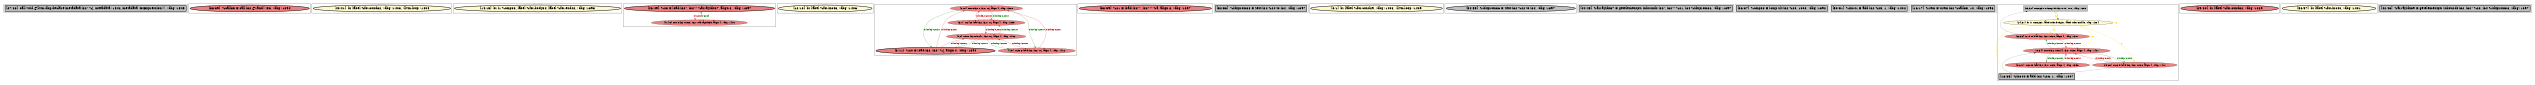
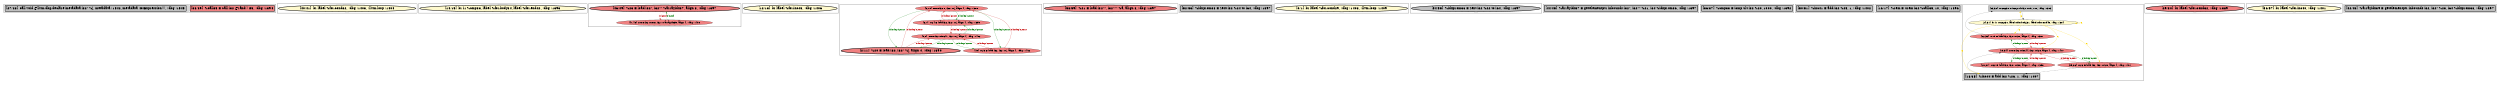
  digraph {
    node [fillcolor=lightcoral fontsize=20 penwidth=3.0 shape=ellipse style=filled]
    edge [color=firebrick3 fontcolor=firebrick3 penwidth=1.0 style=solid]
    n1 [fillcolor=grey label="[27/28]  call void @llvm.dbg.declare(metadata i32* %j, metadata !1542, metadata !DIExpression()), !dbg !1545" shape=rectangle]
-   n2 [label="[38/39]  %call35 = call i32 @rand() #3, !dbg !1394"]
+   n2 [label="[38/39]  %call35 = call i32 @rand() #3, !dbg !1394" shape=box]
    n3 [fillcolor=lemonchiffon label="[40/41]  br label %for.cond32, !dbg !1403, !llvm.loop !1404"]
    n4 [fillcolor=lemonchiffon label="[14/15]  br i1 %cmp33, label %for.body34, label %for.end42, !dbg !1393"]
    n5 [label="[46/49]  %23 = load i32*, i32** %arrayidx37, align 8, !dbg !1397"]
    n6 [label="[47/48]  store i32 %rem, i32* %arrayidx39, align 4, !dbg !1400" fontsize="" penwidth=""]
    n7 [fillcolor=lemonchiffon label="[12/13]  br label %for.inc43, !dbg !1406"]
    n8 [label="[3/10]  store i32 0, i32* %j, align 4, !dbg !1388" fontsize="" penwidth=""]
    n9 [label="[6/7]  %24 = load i32, i32* %j, align 4, !dbg !1399" fontsize="" penwidth=""]
    n10 [label="[2/11]  %20 = load i32, i32* %j, align 4, !dbg !1390"]
    n11 [label="[4/9]  %25 = load i32, i32* %j, align 4, !dbg !1402" fontsize="" penwidth=""]
    n12 [label="[5/8]  store i32 %inc41, i32* %j, align 4, !dbg !1402" fontsize="" penwidth=""]
    n13 [label="[58/59]  %21 = load i32**, i32*** %a, align 8, !dbg !1397"]
    n14 [fillcolor=grey label="[52/53]  %idxprom38 = zext i32 %24 to i64, !dbg !1397" shape=rectangle]
    n15 [fillcolor=lemonchiffon label="[0/1]  br label %for.cond29, !dbg !1408, !llvm.loop !1409"]
    n16 [fillcolor=grey label="[54/55]  %idxprom36 = zext i32 %22 to i64, !dbg !1397"]
    n17 [fillcolor=grey label="[44/45]  %arrayidx37 = getelementptr inbounds i32*, i32** %21, i64 %idxprom36, !dbg !1397" shape=rectangle]
    n18 [fillcolor=grey label="[36/37]  %cmp33 = icmp ult i32 %20, 1000, !dbg !1392" shape=rectangle]
    n19 [fillcolor=grey label="[50/51]  %inc41 = add i32 %25, 1, !dbg !1402" shape=rectangle]
    n20 [fillcolor=grey label="[16/17]  %rem = urem i32 %call35, 10, !dbg !1396" shape=rectangle]
    n21 [fillcolor=grey label="[23/32]  %cmp30 = icmp ult i32 %19, 100, !dbg !1383" shape=rectangle fontsize="" penwidth=""]
    n22 [fillcolor=lemonchiffon label="[24/31]  br i1 %cmp30, label %for.body31, label %for.end45, !dbg !1384" fontsize="" penwidth=""]
    n23 [label="[25/26]  %26 = load i32, i32* %i28, align 4, !dbg !1407" fontsize="" penwidth=""]
    n24 [fillcolor=grey label="[18/35]  %inc44 = add i32 %26, 1, !dbg !1407" shape=rectangle]
    n25 [label="[19/34]  store i32 %inc44, i32* %i28, align 4, !dbg !1407" fontsize="" penwidth=""]
    n26 [label="[22/33]  %19 = load i32, i32* %i28, align 4, !dbg !1381" fontsize="" penwidth=""]
    n27 [label="[20/21]  %22 = load i32, i32* %i28, align 4, !dbg !1398" fontsize="" penwidth=""]
    n28 [label="[29/30]  br label %for.cond32, !dbg !1389"]
    n29 [fillcolor=lemonchiffon label="[56/57]  br label %for.inc40, !dbg !1401"]
    n30 [fillcolor=grey label="[42/43]  %arrayidx39 = getelementptr inbounds i32, i32* %23, i64 %idxprom38, !dbg !1397" shape=rectangle]
    subgraph cluster_1 {
      n1
    }
    subgraph cluster_2 {
      n2
    }
    subgraph cluster_3 {
      n3
    }
    subgraph cluster_4 {
      n4
    }
    subgraph cluster_5 {
      n5
      n6
    }
    subgraph cluster_6 {
      n7
    }
    subgraph cluster_7 {
      n8
      n9
      n10
      n11
      n12
    }
    subgraph cluster_8 {
      n13
    }
    subgraph cluster_9 {
      n14
    }
    subgraph cluster_10 {
      n15
    }
    subgraph cluster_11 {
      n16
    }
    subgraph cluster_12 {
      n17
    }
    subgraph cluster_13 {
      n18
    }
    subgraph cluster_14 {
      n19
    }
    subgraph cluster_15 {
      n20
    }
    subgraph cluster_16 {
      n21
      n22
      n23
      n24
      n25
      n26
      n27
    }
    subgraph cluster_17 {
      n28
    }
    subgraph cluster_18 {
      n29
    }
    subgraph cluster_19 {
      n30
    }
    n5 -> n6 [label="A|Conf" style=dotted]
    n6 -> n5 [color=forestgreen fontcolor=forestgreen label="T|Conf" style=dotted]
    n8 -> n9 [color=forestgreen fontcolor=forestgreen label="T|indep|Const"]
    n8 -> n10 [color=forestgreen fontcolor=forestgreen label="T|indep|Const"]
    n8 -> n11 [color=forestgreen fontcolor=forestgreen label="T|indep|Const"]
    n9 -> n8 [label="A|indep|Const"]
    n9 -> n12 [label="A|indep|Const"]
    n10 -> n8 [label="A|indep|Const"]
    n10 -> n12 [label="A|indep|Const"]
    n11 -> n8 [label="A|indep|Const"]
    n11 -> n12 [label="A|indep|Const"]
    n12 -> n9 [color=forestgreen fontcolor=forestgreen label="T|indep|Const"]
    n12 -> n10 [color=forestgreen fontcolor=forestgreen label="T|indep|Const"]
    n12 -> n11 [color=forestgreen fontcolor=forestgreen label="T|indep|Const"]
    n21 -> n22 [color=black fontcolor=black penwidth=0.5]
    n22 -> n21 [color=gold fontcolor=gold label=C]
    n22 -> n22 [color=gold fontcolor=gold label=C]
    n22 -> n23 [color=gold fontcolor=gold label=C]
    n22 -> n24 [color=gold fontcolor=gold label=C]
    n22 -> n25 [color=gold fontcolor=gold label=C]
    n22 -> n26 [color=gold fontcolor=gold label=C]
    n23 -> n24 [color=black fontcolor=black penwidth=0.5]
    n23 -> n25 [label="A|indep|Const"]
    n24 -> n25 [color=black fontcolor=black penwidth=0.5]
    n25 -> n23 [color=forestgreen fontcolor=forestgreen label="T|indep|Const"]
    n25 -> n26 [color=forestgreen fontcolor=forestgreen label="T|indep|Const"]
    n25 -> n27 [color=forestgreen fontcolor=forestgreen label="T|indep|Const"]
    n26 -> n21 [color=black fontcolor=black penwidth=0.5]
    n26 -> n25 [label="A|indep|Const"]
    n27 -> n25 [label="A|indep|Const"]
  }
